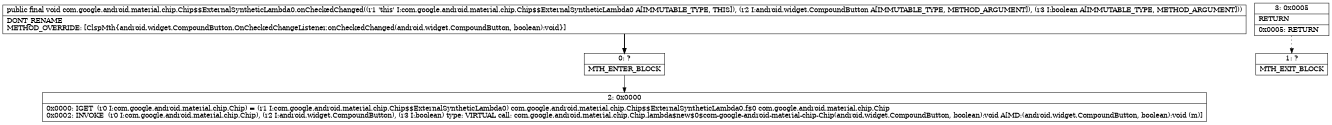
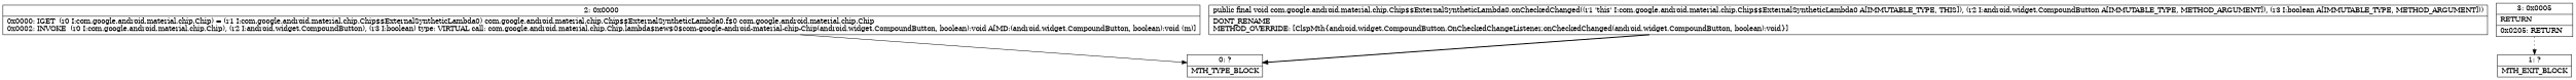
  digraph {
    node [shape=record]
-   n1 [label="{0\:\ ?|MTH_ENTER_BLOCK\l}"]
+   n1 [label="{0\:\ ?|MTH_TYPE_BLOCK\l}"]
    n2 [label="{2\:\ 0x0000|0x0000: IGET  (r0 I:com.google.android.material.chip.Chip) = (r1 I:com.google.android.material.chip.Chip$$ExternalSyntheticLambda0) com.google.android.material.chip.Chip$$ExternalSyntheticLambda0.f$0 com.google.android.material.chip.Chip \l0x0002: INVOKE  (r0 I:com.google.android.material.chip.Chip), (r2 I:android.widget.CompoundButton), (r3 I:boolean) type: VIRTUAL call: com.google.android.material.chip.Chip.lambda$new$0$com\-google\-android\-material\-chip\-Chip(android.widget.CompoundButton, boolean):void A[MD:(android.widget.CompoundButton, boolean):void (m)]\l}"]
-   n3 [label="{3\:\ 0x0005|RETURN\l|0x0005: RETURN   \l}"]
+   n3 [label="{3\:\ 0x0005|RETURN\l|0x0205: RETURN   \l}"]
    n4 [label="{1\:\ ?|MTH_EXIT_BLOCK\l}"]
    n5 [label="{public final void com.google.android.material.chip.Chip$$ExternalSyntheticLambda0.onCheckedChanged((r1 'this' I:com.google.android.material.chip.Chip$$ExternalSyntheticLambda0 A[IMMUTABLE_TYPE, THIS]), (r2 I:android.widget.CompoundButton A[IMMUTABLE_TYPE, METHOD_ARGUMENT]), (r3 I:boolean A[IMMUTABLE_TYPE, METHOD_ARGUMENT]))  | DONT_RENAME\lMETHOD_OVERRIDE: [ClspMth\{android.widget.CompoundButton.OnCheckedChangeListener.onCheckedChanged(android.widget.CompoundButton, boolean):void\}]\l}"]
-   n1 -> n2 [style=solid]
+   n2 -> n1 [style=solid]
    n3 -> n4 [style=dotted]
    n5 -> n1 [style=bold]
  }
